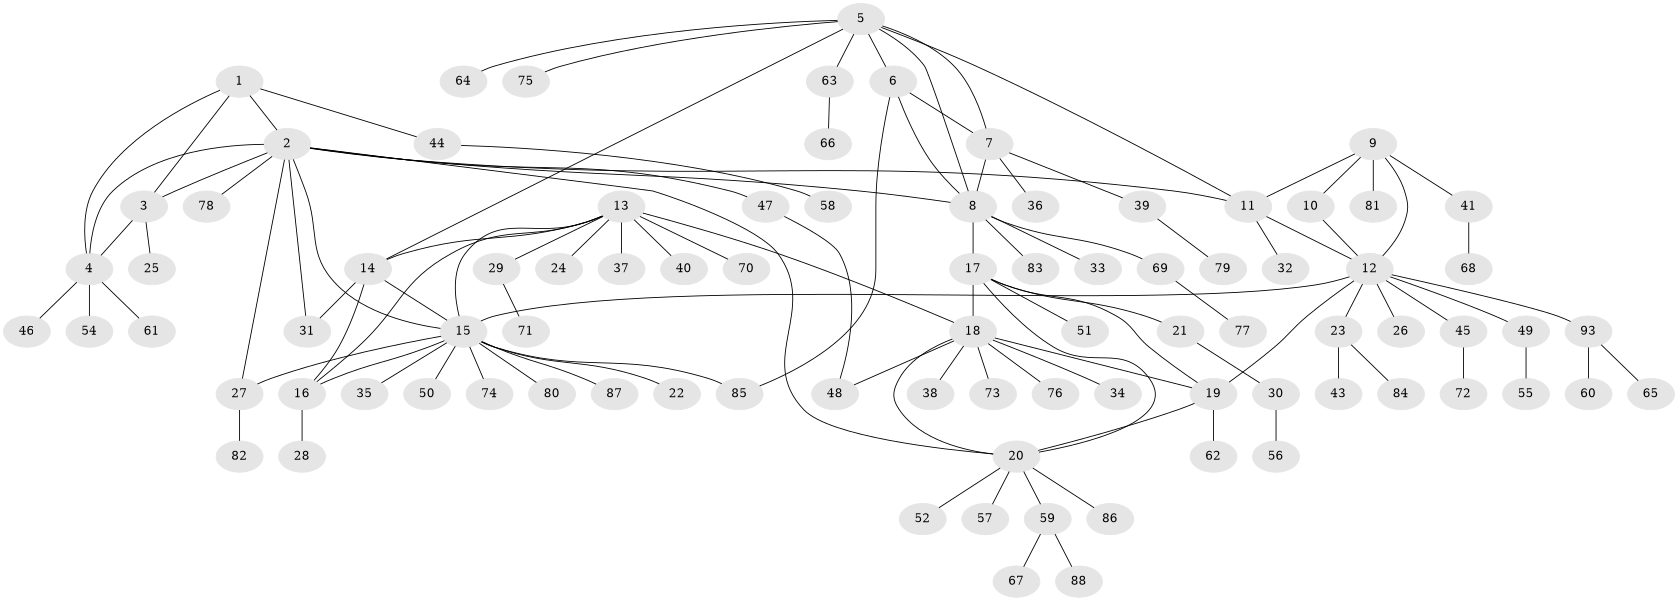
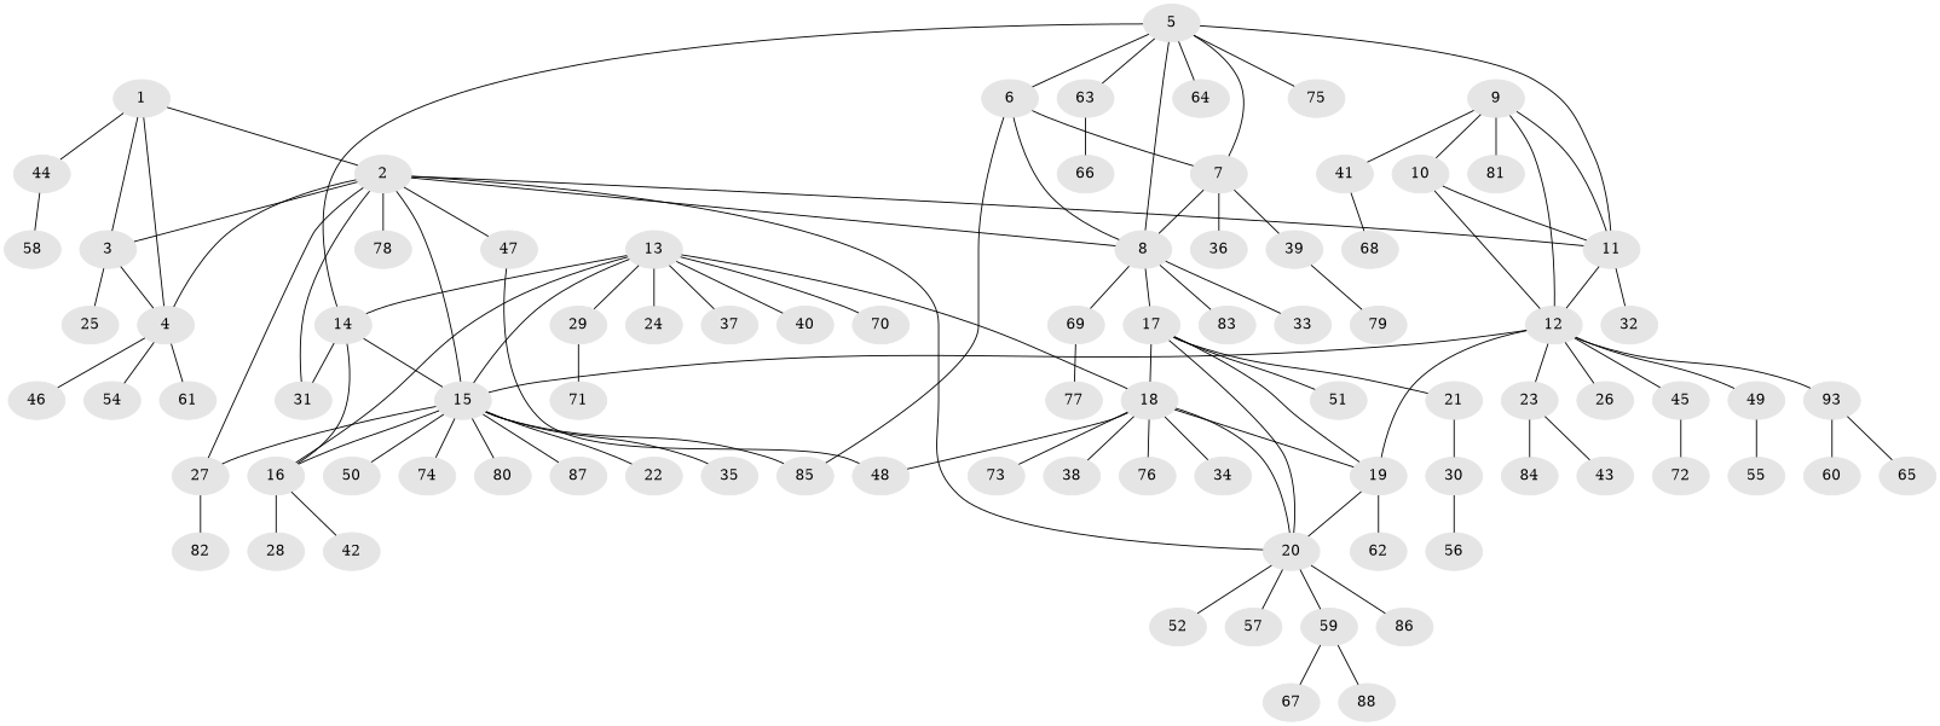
  graph {
    node [color=gray90 style=filled]
    1
    2
    3
    4
    44
    8
    11
    15
    20
    27
    31
    47
    78
    25
    46
    54
    61
    58
    17
    33
    69
    83
    12
    32
    85
    16
    22
    35
    50
    74
    80
    87
    52
    57
    59
    86
    82
    48
    5
    6
    7
    14
    63
    64
    75
    36
    39
    66
    79
    19
    18
    21
    51
    77
    9
    10
    41
    81
    23
    26
    45
    49
    n63 [label=93]
    68
    62
    43
    84
    72
    55
    60
    65
    13
    24
    29
    37
    40
    70
    28
+   42
    34
    38
    73
    76
    71
    30
    67
    88
    56
    1 -- 2
    1 -- 3
    1 -- 4
    1 -- 44
    2 -- 3
    2 -- 4
    2 -- 8
    2 -- 11
    2 -- 15
    2 -- 20
    2 -- 27
    2 -- 31
    2 -- 47
    2 -- 78
    3 -- 4
    3 -- 25
    4 -- 46
    4 -- 54
    4 -- 61
    44 -- 58
    8 -- 17
    8 -- 33
    8 -- 69
    8 -- 83
    11 -- 12
    11 -- 32
    15 -- 27
    15 -- 85
    15 -- 16
    15 -- 22
    15 -- 35
    15 -- 50
    15 -- 74
    15 -- 80
    15 -- 87
    20 -- 52
    20 -- 57
    20 -- 59
    20 -- 86
    27 -- 82
    47 -- 48
    17 -- 20
    17 -- 19
    17 -- 18
    17 -- 21
    17 -- 51
    69 -- 77
    12 -- 15
    12 -- 19
    12 -- 23
    12 -- 26
    12 -- 45
    12 -- 49
    12 -- n63
    16 -- 28
+   16 -- 42
    59 -- 67
    59 -- 88
    5 -- 8
    5 -- 11
    5 -- 6
    5 -- 7
    5 -- 14
    5 -- 63
    5 -- 64
    5 -- 75
    6 -- 8
    6 -- 85
    6 -- 7
    7 -- 8
    7 -- 36
    7 -- 39
    14 -- 15
    14 -- 31
    14 -- 16
    63 -- 66
    39 -- 79
    19 -- 20
    19 -- 62
    18 -- 20
    18 -- 48
    18 -- 19
    18 -- 34
    18 -- 38
    18 -- 73
    18 -- 76
    21 -- 30
    9 -- 11
    9 -- 12
    9 -- 10
    9 -- 41
    9 -- 81
+   10 -- 11
    10 -- 12
    41 -- 68
    23 -- 43
    23 -- 84
    45 -- 72
    49 -- 55
    n63 -- 60
    n63 -- 65
    13 -- 15
    13 -- 16
    13 -- 14
    13 -- 18
    13 -- 24
    13 -- 29
    13 -- 37
    13 -- 40
    13 -- 70
    29 -- 71
    30 -- 56
  }
